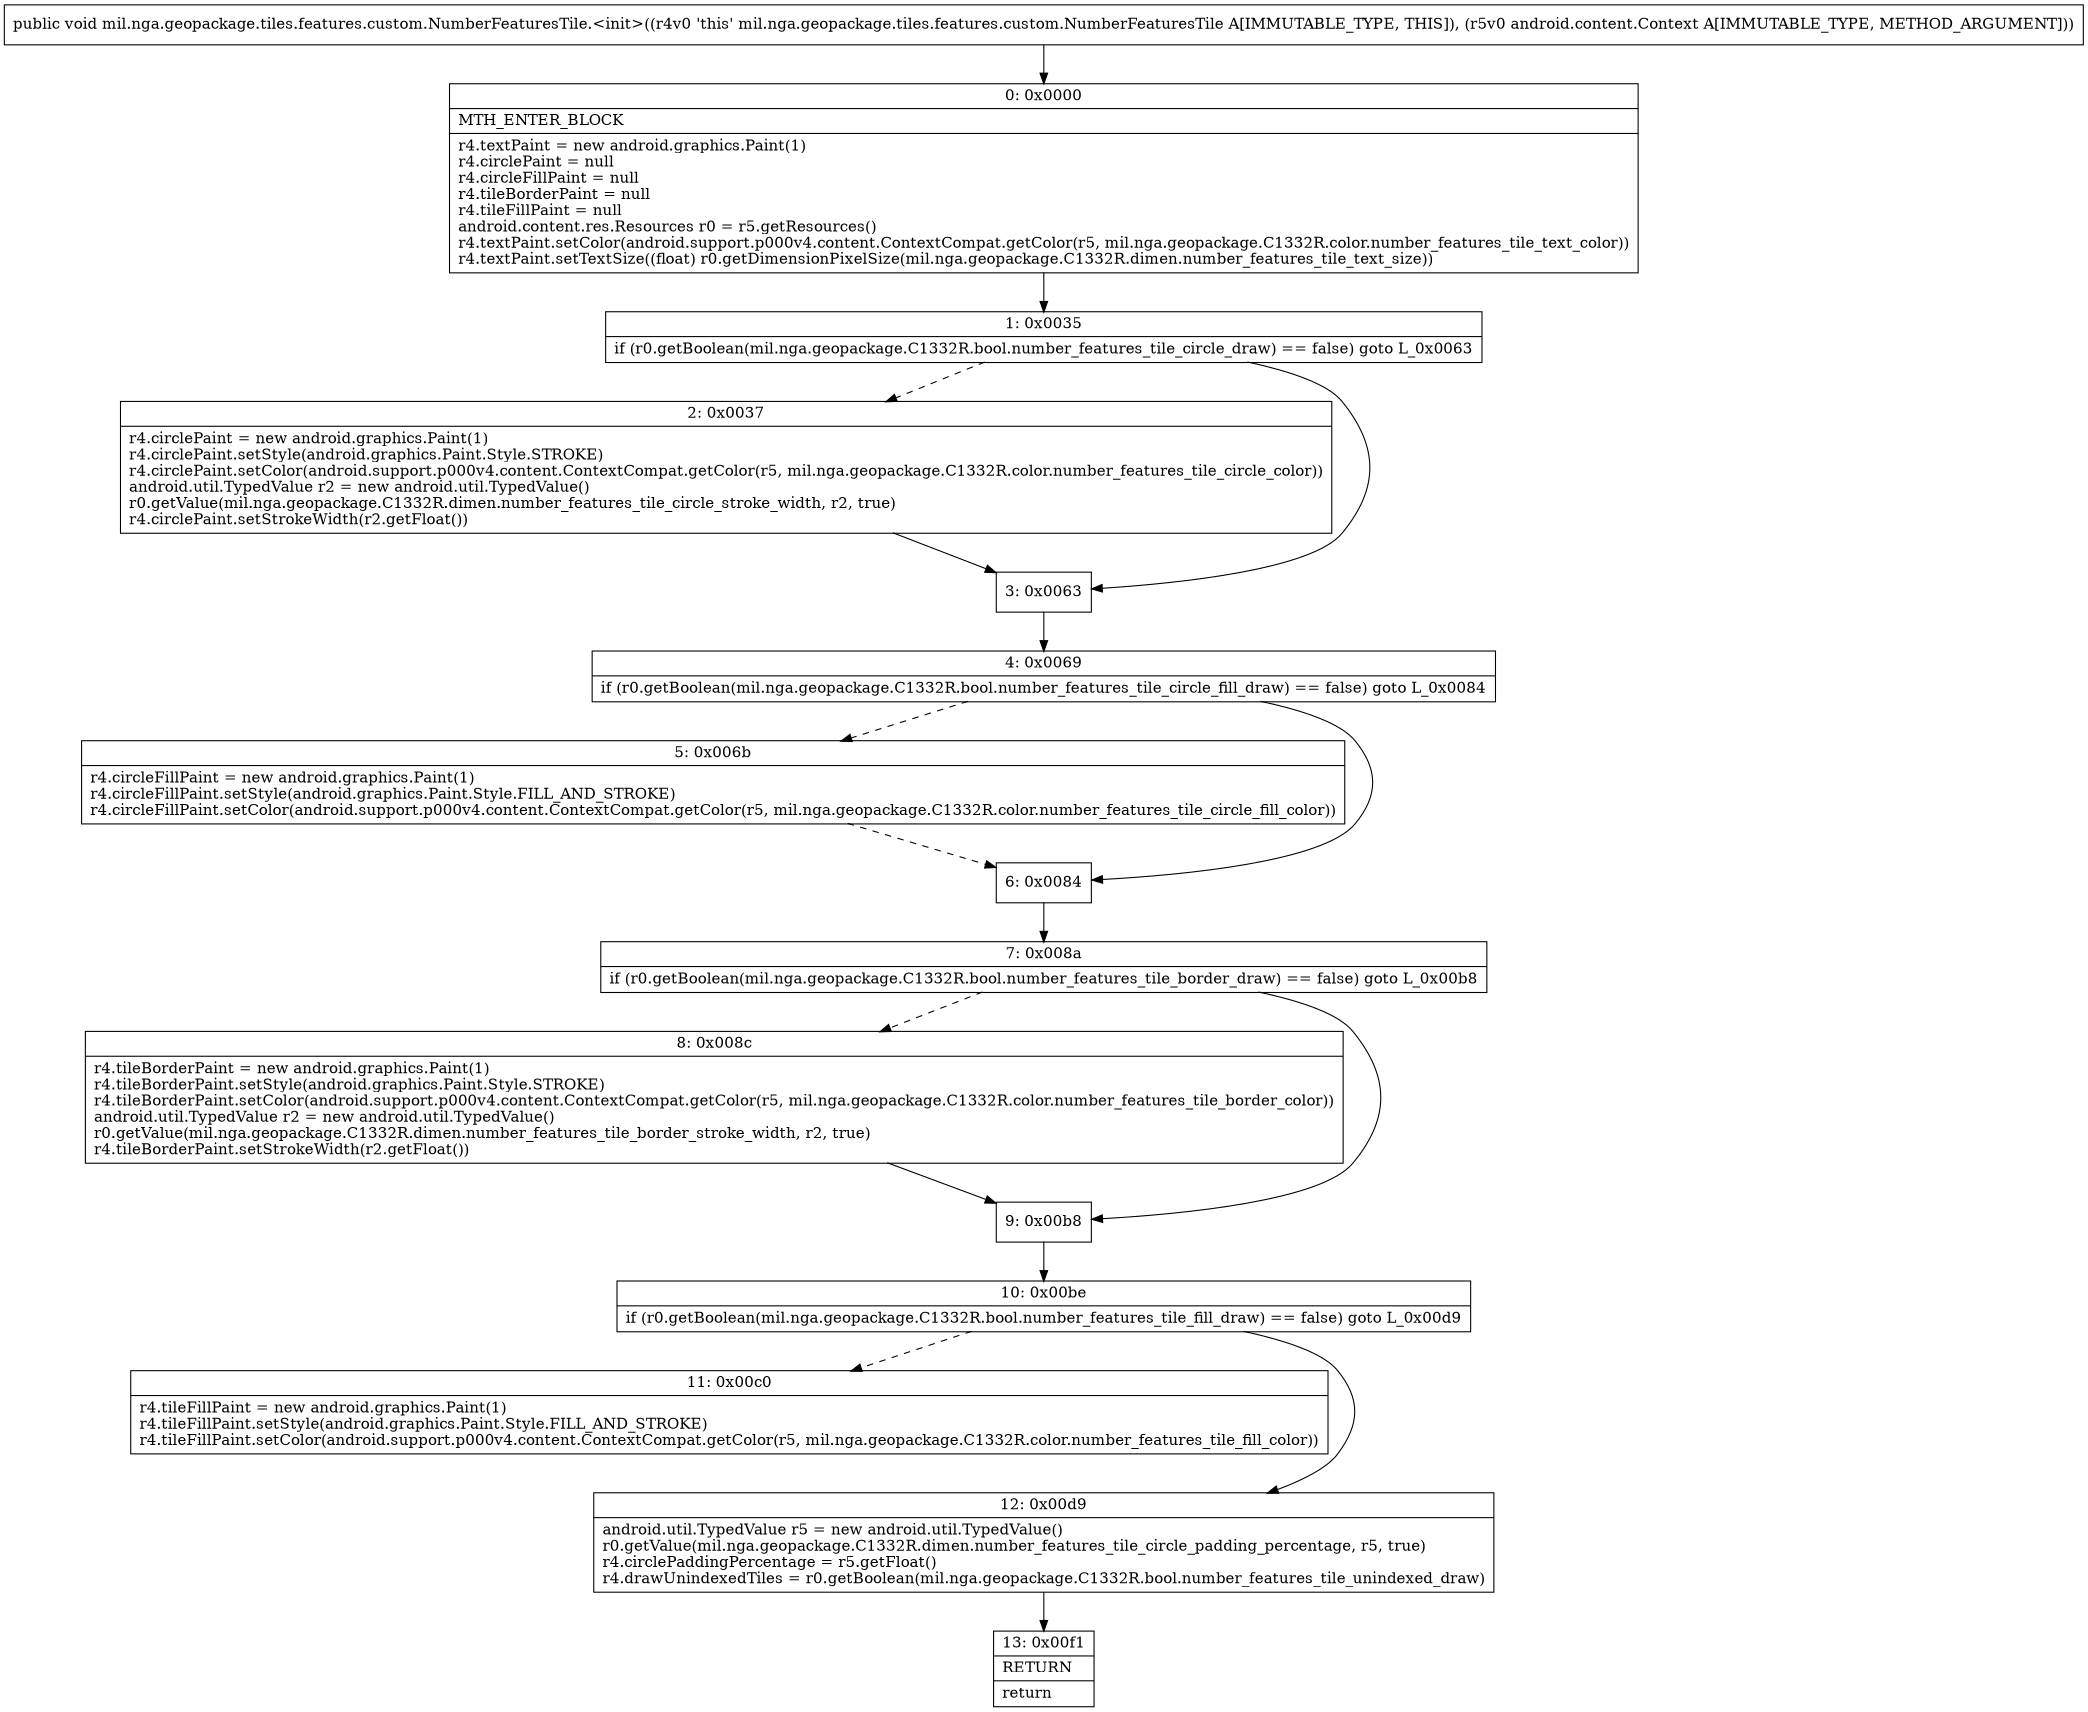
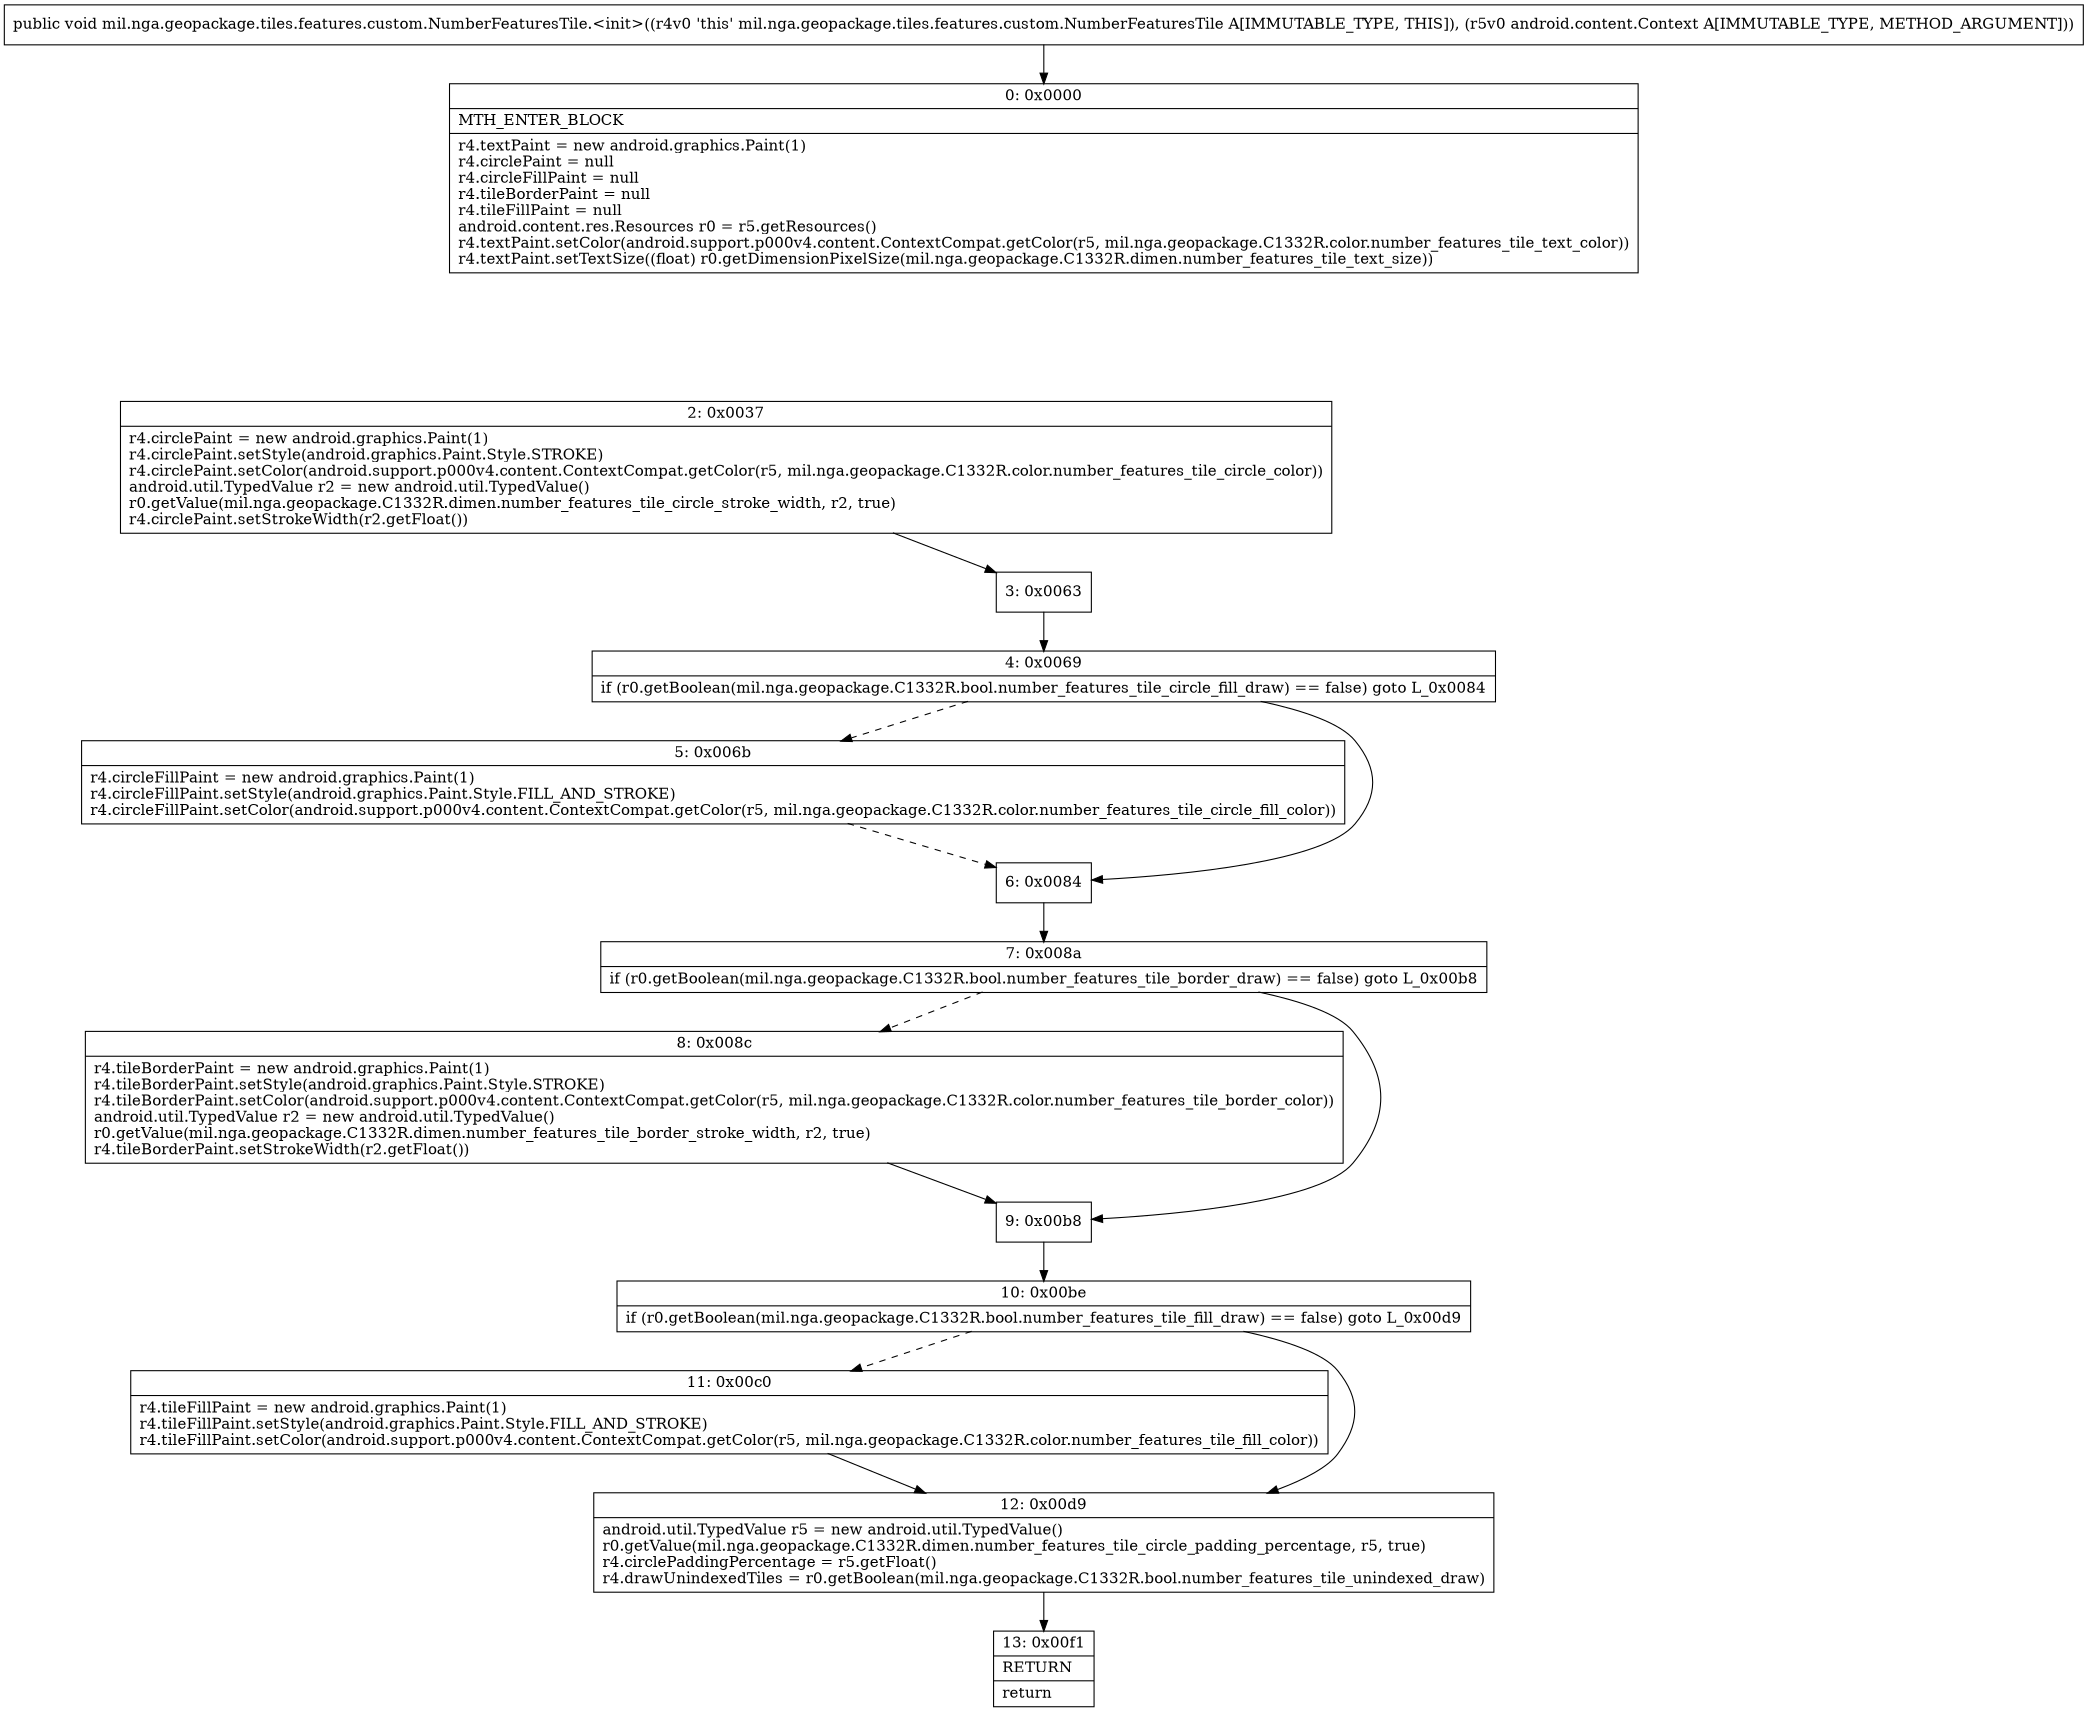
  digraph {
    node [shape=record]
    n1 [label="{0\:\ 0x0000|MTH_ENTER_BLOCK\l|r4.textPaint = new android.graphics.Paint(1)\lr4.circlePaint = null\lr4.circleFillPaint = null\lr4.tileBorderPaint = null\lr4.tileFillPaint = null\landroid.content.res.Resources r0 = r5.getResources()\lr4.textPaint.setColor(android.support.p000v4.content.ContextCompat.getColor(r5, mil.nga.geopackage.C1332R.color.number_features_tile_text_color))\lr4.textPaint.setTextSize((float) r0.getDimensionPixelSize(mil.nga.geopackage.C1332R.dimen.number_features_tile_text_size))\l}"]
-   n2 [label="{1\:\ 0x0035|if (r0.getBoolean(mil.nga.geopackage.C1332R.bool.number_features_tile_circle_draw) == false) goto L_0x0063\l}"]
    n3 [label="{2\:\ 0x0037|r4.circlePaint = new android.graphics.Paint(1)\lr4.circlePaint.setStyle(android.graphics.Paint.Style.STROKE)\lr4.circlePaint.setColor(android.support.p000v4.content.ContextCompat.getColor(r5, mil.nga.geopackage.C1332R.color.number_features_tile_circle_color))\landroid.util.TypedValue r2 = new android.util.TypedValue()\lr0.getValue(mil.nga.geopackage.C1332R.dimen.number_features_tile_circle_stroke_width, r2, true)\lr4.circlePaint.setStrokeWidth(r2.getFloat())\l}"]
    n4 [label="{3\:\ 0x0063}"]
    n5 [label="{4\:\ 0x0069|if (r0.getBoolean(mil.nga.geopackage.C1332R.bool.number_features_tile_circle_fill_draw) == false) goto L_0x0084\l}"]
    n6 [label="{5\:\ 0x006b|r4.circleFillPaint = new android.graphics.Paint(1)\lr4.circleFillPaint.setStyle(android.graphics.Paint.Style.FILL_AND_STROKE)\lr4.circleFillPaint.setColor(android.support.p000v4.content.ContextCompat.getColor(r5, mil.nga.geopackage.C1332R.color.number_features_tile_circle_fill_color))\l}"]
    n7 [label="{6\:\ 0x0084}"]
    n8 [label="{7\:\ 0x008a|if (r0.getBoolean(mil.nga.geopackage.C1332R.bool.number_features_tile_border_draw) == false) goto L_0x00b8\l}"]
    n9 [label="{8\:\ 0x008c|r4.tileBorderPaint = new android.graphics.Paint(1)\lr4.tileBorderPaint.setStyle(android.graphics.Paint.Style.STROKE)\lr4.tileBorderPaint.setColor(android.support.p000v4.content.ContextCompat.getColor(r5, mil.nga.geopackage.C1332R.color.number_features_tile_border_color))\landroid.util.TypedValue r2 = new android.util.TypedValue()\lr0.getValue(mil.nga.geopackage.C1332R.dimen.number_features_tile_border_stroke_width, r2, true)\lr4.tileBorderPaint.setStrokeWidth(r2.getFloat())\l}"]
    n10 [label="{9\:\ 0x00b8}"]
    n11 [label="{10\:\ 0x00be|if (r0.getBoolean(mil.nga.geopackage.C1332R.bool.number_features_tile_fill_draw) == false) goto L_0x00d9\l}"]
    n12 [label="{11\:\ 0x00c0|r4.tileFillPaint = new android.graphics.Paint(1)\lr4.tileFillPaint.setStyle(android.graphics.Paint.Style.FILL_AND_STROKE)\lr4.tileFillPaint.setColor(android.support.p000v4.content.ContextCompat.getColor(r5, mil.nga.geopackage.C1332R.color.number_features_tile_fill_color))\l}"]
    n13 [label="{12\:\ 0x00d9|android.util.TypedValue r5 = new android.util.TypedValue()\lr0.getValue(mil.nga.geopackage.C1332R.dimen.number_features_tile_circle_padding_percentage, r5, true)\lr4.circlePaddingPercentage = r5.getFloat()\lr4.drawUnindexedTiles = r0.getBoolean(mil.nga.geopackage.C1332R.bool.number_features_tile_unindexed_draw)\l}"]
    n14 [label="{13\:\ 0x00f1|RETURN\l|return\l}"]
    n15 [label="{public void mil.nga.geopackage.tiles.features.custom.NumberFeaturesTile.\<init\>((r4v0 'this' mil.nga.geopackage.tiles.features.custom.NumberFeaturesTile A[IMMUTABLE_TYPE, THIS]), (r5v0 android.content.Context A[IMMUTABLE_TYPE, METHOD_ARGUMENT])) }"]
-   n1 -> n2
-   n2 -> n3 [style=dashed]
-   n2 -> n4
    n3 -> n4
    n4 -> n5
    n5 -> n6 [style=dashed]
    n5 -> n7
    n6 -> n7 [style=dashed]
    n7 -> n8
    n8 -> n9 [style=dashed]
    n8 -> n10
    n9 -> n10
    n10 -> n11
    n11 -> n12 [style=dashed]
    n11 -> n13
+   n12 -> n13
    n13 -> n14
    n15 -> n1
  }
